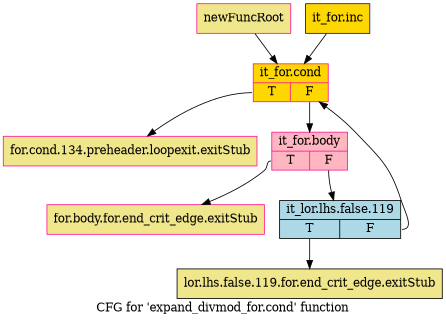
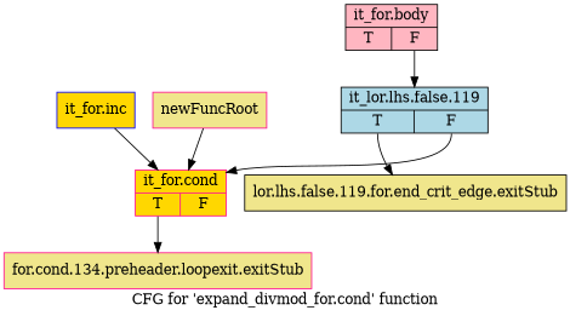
  digraph {
    label="CFG for 'expand_divmod_for.cond' function"
    node [color=deeppink fillcolor=khaki shape=record style=filled]
    edge [tailport=s0]
    n1 [label="{newFuncRoot}"]
    n2 [fillcolor=gold label="{it_for.cond|{<s0>T|<s1>F}}"]
    n3 [label="{for.cond.134.preheader.loopexit.exitStub}"]
-   n4 [fillcolor=lightpink label="{it_for.body|{<s0>T|<s1>F}}"]
-   n5 [label="{for.body.for.end_crit_edge.exitStub}"]
+   n4 [color=black fillcolor=lightpink label="{it_for.body|{<s0>T|<s1>F}}"]
    n6 [color=black fillcolor=lightblue label="{it_lor.lhs.false.119|{<s0>T|<s1>F}}"]
    n7 [color=black label="{lor.lhs.false.119.for.end_crit_edge.exitStub}"]
    n8 [color=blue fillcolor=gold label="{it_for.inc}"]
    n1 -> n2
    n2 -> n3
-   n2 -> n4 [tailport=s1]
-   n4 -> n5
    n4 -> n6 [tailport=s1]
    n6 -> n2 [tailport=s1]
    n6 -> n7
    n8 -> n2
  }
